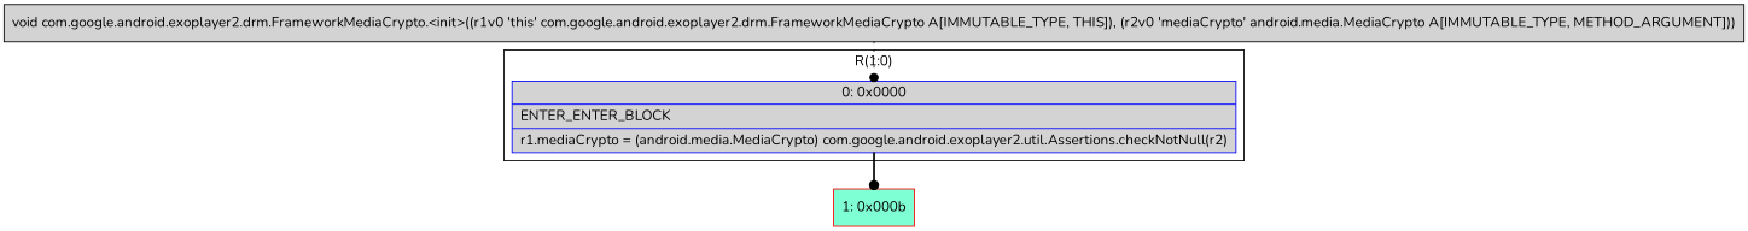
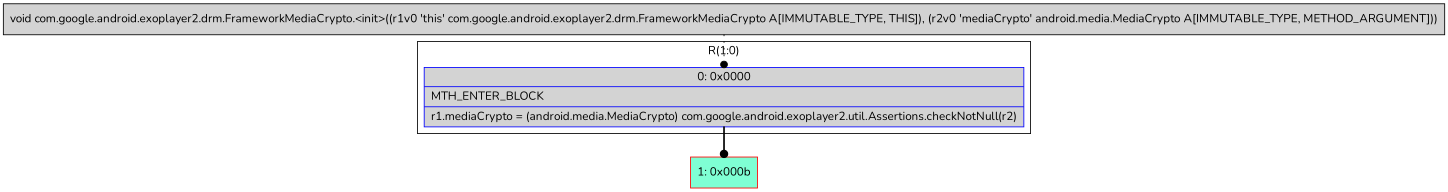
  digraph {
    fontname=Nunito
    node [shape=record style=filled fillcolor=lightgrey fontname=Nunito]
    edge [arrowhead=dot fontname=Nunito]
-   n1 [color=blue label="{0\:\ 0x0000|ENTER_ENTER_BLOCK\l|r1.mediaCrypto = (android.media.MediaCrypto) com.google.android.exoplayer2.util.Assertions.checkNotNull(r2)\l}"]
+   n1 [color=blue label="{0\:\ 0x0000|MTH_ENTER_BLOCK\l|r1.mediaCrypto = (android.media.MediaCrypto) com.google.android.exoplayer2.util.Assertions.checkNotNull(r2)\l}"]
    n2 [color=red label="{1\:\ 0x000b}" fillcolor=aquamarine]
    n3 [label="{void com.google.android.exoplayer2.drm.FrameworkMediaCrypto.\<init\>((r1v0 'this' com.google.android.exoplayer2.drm.FrameworkMediaCrypto A[IMMUTABLE_TYPE, THIS]), (r2v0 'mediaCrypto' android.media.MediaCrypto A[IMMUTABLE_TYPE, METHOD_ARGUMENT])) }"]
    subgraph cluster_1 {
      label="R(1:0)"
      n1
    }
    n1 -> n2 [style=bold]
    n3 -> n1 [style=dotted]
  }
